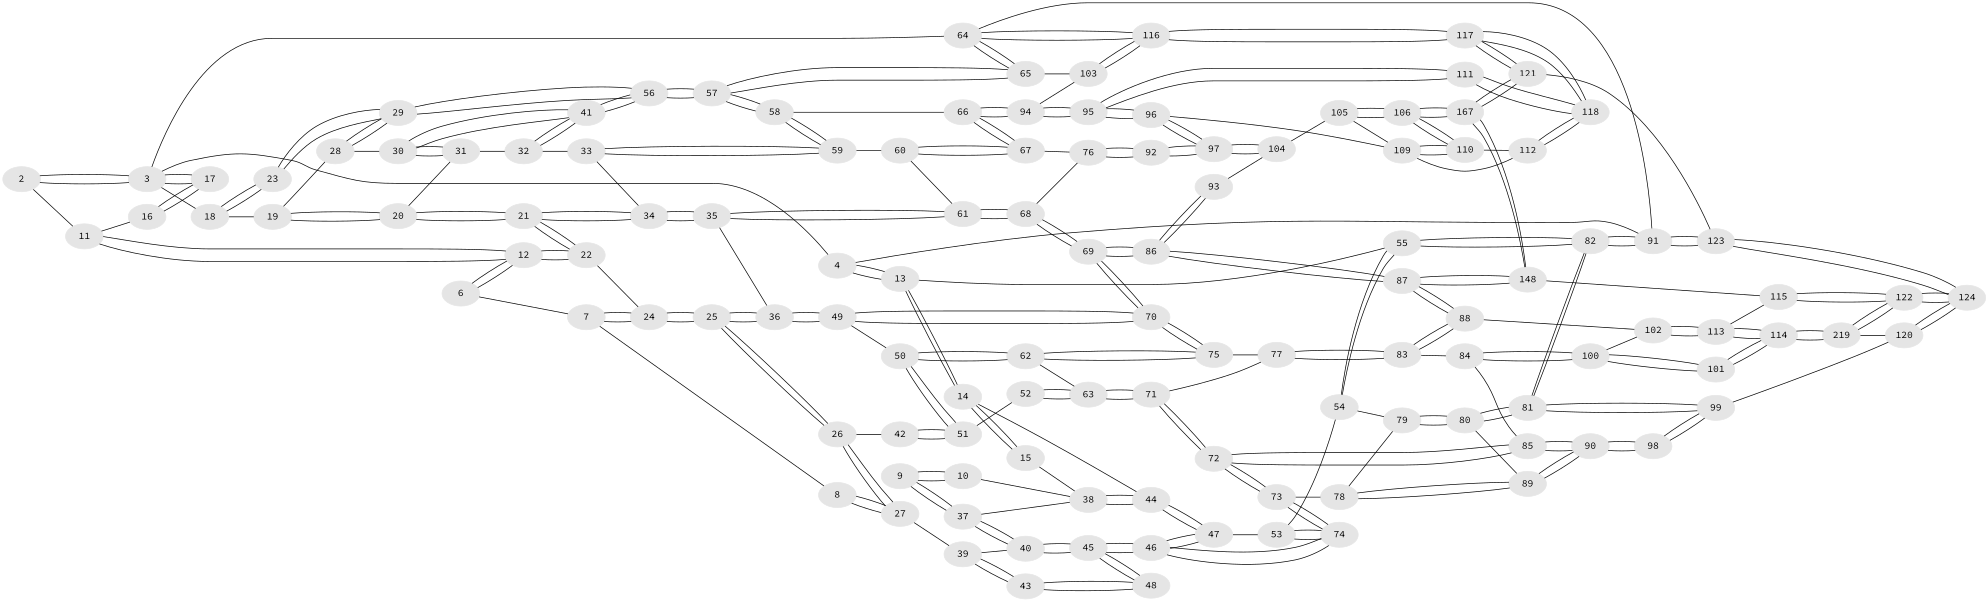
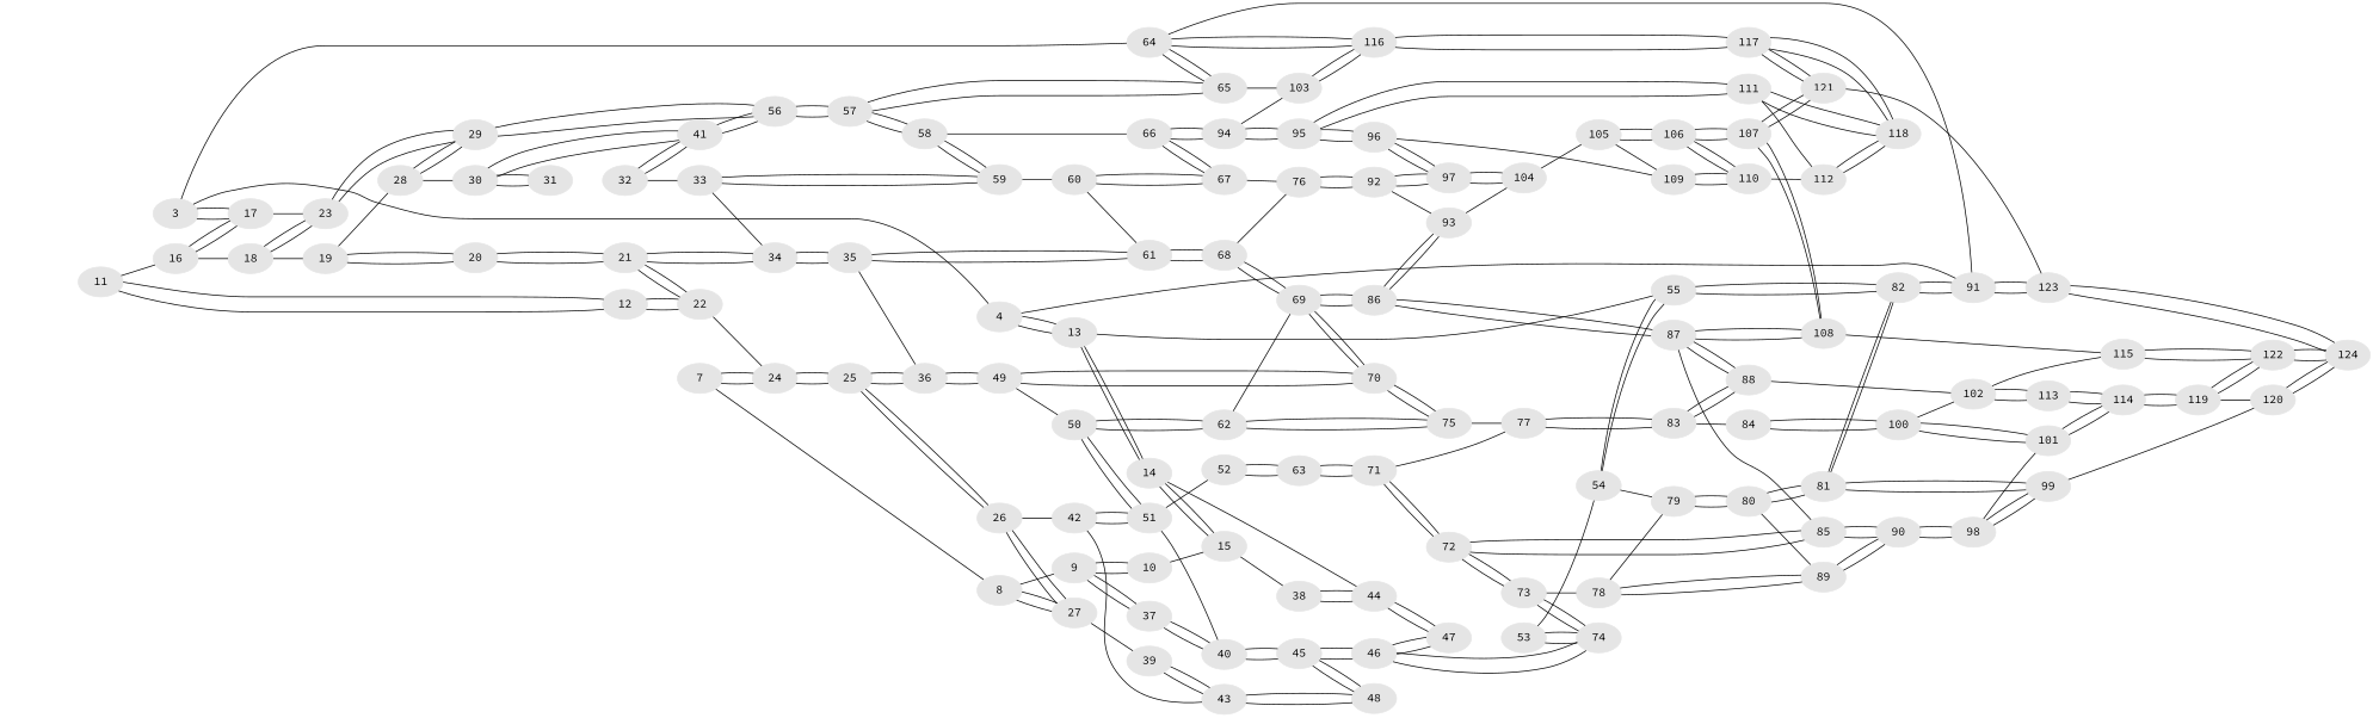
  graph {
    fontname="Source Code Pro"
    rankdir=LR
    node [color=gray90 fontname="Source Code Pro" style=filled]
    edge [fontname="Source Code Pro"]
-   2
    3
    11
-   6
    7
    12
    4
    17
    64
    16
    13
    91
    23
    65
    116
    14
    55
    123
    10
    15
    8
    24
    22
    9
    27
    25
    37
    39
    38
    40
    18
    44
    82
    47
    19
    29
    20
    28
    21
    31
    30
    34
    32
    35
    56
    26
    36
    42
    49
    43
    51
    41
    57
    33
    59
    60
    61
    68
    50
    70
    45
    48
    46
    52
    53
    74
    54
    63
    62
    75
    71
    79
    80
    58
    66
    103
    67
    94
    76
    69
    77
    72
    117
    95
    92
    86
    87
    93
    73
    85
    83
    78
    90
    89
    97
    84
    88
    81
    99
    120
    100
    102
    101
    98
-   108 [label=148]
+   108
    104
    115
    113
    124
    105
    96
    111
    109
    112
    118
    110
    114
-   119 [label=219]
+   119
    106
-   107 [label=167]
+   107
    121
    122
-   2 -- 3
-   2 -- 3
-   2 -- 11
    3 -- 4
    3 -- 17
    3 -- 17
    3 -- 64
    11 -- 12
    11 -- 12
    11 -- 16
-   6 -- 7
-   6 -- 12
-   6 -- 12
    7 -- 8
    7 -- 24
    7 -- 24
    12 -- 22
    12 -- 22
    4 -- 13
    4 -- 13
    4 -- 91
+   17 -- 23
    64 -- 91
    64 -- 65
    64 -- 65
    64 -- 116
    64 -- 116
    16 -- 17
    16 -- 17
-   3 -- 18
+   16 -- 18
    13 -- 14
    13 -- 14
    13 -- 55
    91 -- 123
    91 -- 123
    23 -- 29
    23 -- 29
    65 -- 103
    116 -- 117
    116 -- 117
    14 -- 15
    14 -- 15
    14 -- 44
    55 -- 82
    55 -- 82
    123 -- 124
    123 -- 124
-   10 -- 38
+   10 -- 15
    15 -- 38
+   8 -- 9
    8 -- 27
    8 -- 27
    24 -- 25
    24 -- 25
    22 -- 24
    9 -- 10
    9 -- 10
    9 -- 37
    9 -- 37
    27 -- 39
    25 -- 26
    25 -- 26
    25 -- 36
    25 -- 36
-   37 -- 38
    37 -- 40
    37 -- 40
-   39 -- 40
+   51 -- 40
    39 -- 43
    39 -- 43
    38 -- 44
    38 -- 44
    40 -- 45
    40 -- 45
    18 -- 23
    18 -- 23
    18 -- 19
    44 -- 47
    44 -- 47
    82 -- 91
    82 -- 91
-   47 -- 53
    19 -- 20
    19 -- 20
    19 -- 28
    29 -- 56
    29 -- 56
    20 -- 21
    20 -- 21
-   20 -- 31
    28 -- 29
    28 -- 29
    28 -- 30
    21 -- 22
    21 -- 22
    21 -- 34
    21 -- 34
-   31 -- 32
    30 -- 31
    30 -- 31
    30 -- 41
    30 -- 41
    34 -- 35
    34 -- 35
    32 -- 41
    32 -- 41
    32 -- 33
    35 -- 36
    35 -- 61
    35 -- 61
    56 -- 57
    56 -- 57
    26 -- 27
    26 -- 27
    26 -- 42
    36 -- 49
    36 -- 49
+   42 -- 43
    42 -- 51
    42 -- 51
    49 -- 50
    49 -- 70
    49 -- 70
    43 -- 48
    43 -- 48
    51 -- 52
    41 -- 56
    41 -- 56
    57 -- 65
    57 -- 65
    57 -- 58
    57 -- 58
    33 -- 34
    33 -- 59
    33 -- 59
    59 -- 60
    60 -- 61
    60 -- 67
    60 -- 67
    61 -- 68
    61 -- 68
    68 -- 76
    68 -- 69
    68 -- 69
    50 -- 51
    50 -- 51
    50 -- 62
    50 -- 62
    70 -- 75
    70 -- 75
    45 -- 48
    45 -- 48
    45 -- 46
    45 -- 46
    46 -- 47
    46 -- 47
    46 -- 74
    46 -- 74
    52 -- 63
    52 -- 63
    53 -- 74
    53 -- 74
    53 -- 54
    54 -- 55
    54 -- 55
    54 -- 79
    63 -- 71
    63 -- 71
-   62 -- 63
+   62 -- 69
    62 -- 75
    62 -- 75
    75 -- 77
    71 -- 77
    71 -- 72
    71 -- 72
    79 -- 80
    79 -- 80
    80 -- 89
    80 -- 81
    80 -- 81
    58 -- 59
    58 -- 59
    58 -- 66
    66 -- 67
    66 -- 67
    66 -- 94
    66 -- 94
    103 -- 116
    103 -- 116
    67 -- 76
    94 -- 103
    94 -- 95
    94 -- 95
    76 -- 92
    76 -- 92
    69 -- 70
    69 -- 70
    69 -- 86
    69 -- 86
    77 -- 83
    77 -- 83
    72 -- 73
    72 -- 73
    72 -- 85
    72 -- 85
    117 -- 118
    117 -- 118
    117 -- 121
    117 -- 121
    95 -- 96
    95 -- 96
    95 -- 111
    95 -- 111
+   92 -- 93
    92 -- 97
    92 -- 97
    86 -- 87
    86 -- 87
    86 -- 93
    86 -- 93
    87 -- 88
    87 -- 88
    87 -- 108
    87 -- 108
    93 -- 104
    73 -- 74
    73 -- 74
    73 -- 78
    85 -- 90
    85 -- 90
    83 -- 84
    83 -- 88
    83 -- 88
    78 -- 79
    78 -- 89
    78 -- 89
    90 -- 98
    90 -- 98
    89 -- 90
    89 -- 90
    97 -- 104
    97 -- 104
-   84 -- 85
+   87 -- 85
    84 -- 100
    84 -- 100
    88 -- 102
    81 -- 82
    81 -- 82
    81 -- 99
    81 -- 99
    99 -- 120
    120 -- 124
    120 -- 124
    100 -- 102
    100 -- 101
    100 -- 101
    102 -- 113
    102 -- 113
    101 -- 114
    101 -- 114
    98 -- 99
    98 -- 99
+   98 -- 101
    108 -- 115
    104 -- 105
    115 -- 122
    115 -- 122
-   113 -- 115
+   102 -- 115
    113 -- 114
    113 -- 114
    105 -- 109
    105 -- 106
    105 -- 106
    96 -- 97
    96 -- 97
    96 -- 109
-   109 -- 112
+   111 -- 112
    111 -- 118
    111 -- 118
    109 -- 110
    109 -- 110
    112 -- 118
    112 -- 118
    110 -- 112
    114 -- 119
    114 -- 119
    119 -- 120
    119 -- 122
    119 -- 122
    106 -- 110
    106 -- 110
    106 -- 107
    106 -- 107
    107 -- 108
    107 -- 108
    107 -- 121
    107 -- 121
    121 -- 123
    122 -- 124
    122 -- 124
  }
